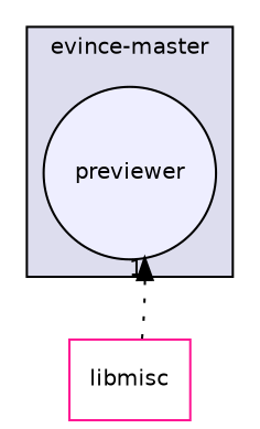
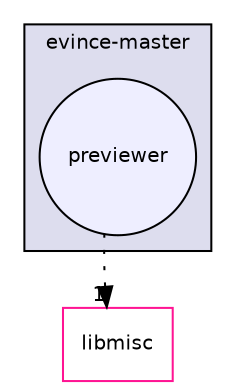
  digraph {
    compound=true
    node [fontname=Helvetica fontsize=10]
    n1 [fillcolor="#eeeeff" label=previewer pencolor=black shape=circle style=filled color=black]
    n2 [label=libmisc shape=box color=deeppink]
    subgraph cluster_1 {
      bgcolor="#ddddee"
      fontname=Helvetica
      fontsize=10
      label="evince-master"
      pencolor=black
      n1
    }
-   n2 -> n1 [headlabel=1 labeldistance=1.5 labelfontname=Helvetica labelfontsize=10 style=dotted]
+   n1 -> n2 [headlabel=1 labeldistance=1.5 labelfontname=Helvetica labelfontsize=10 style=dotted]
  }
